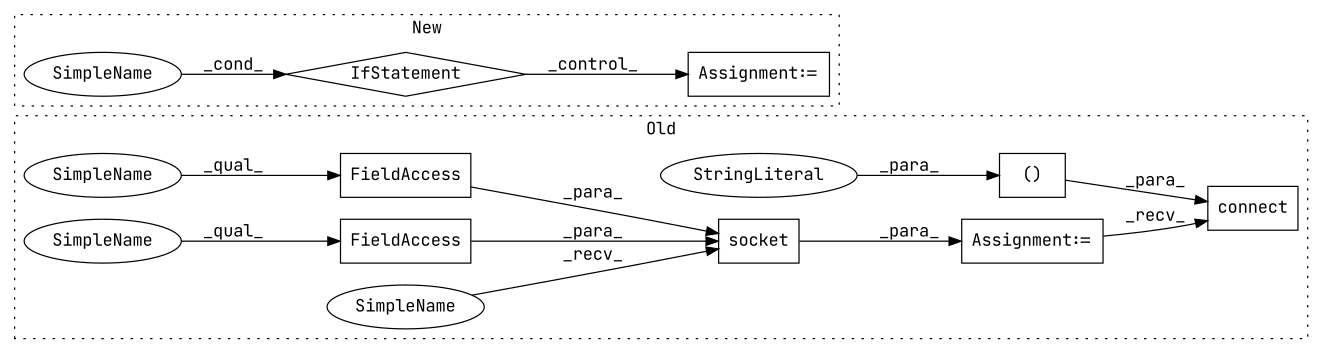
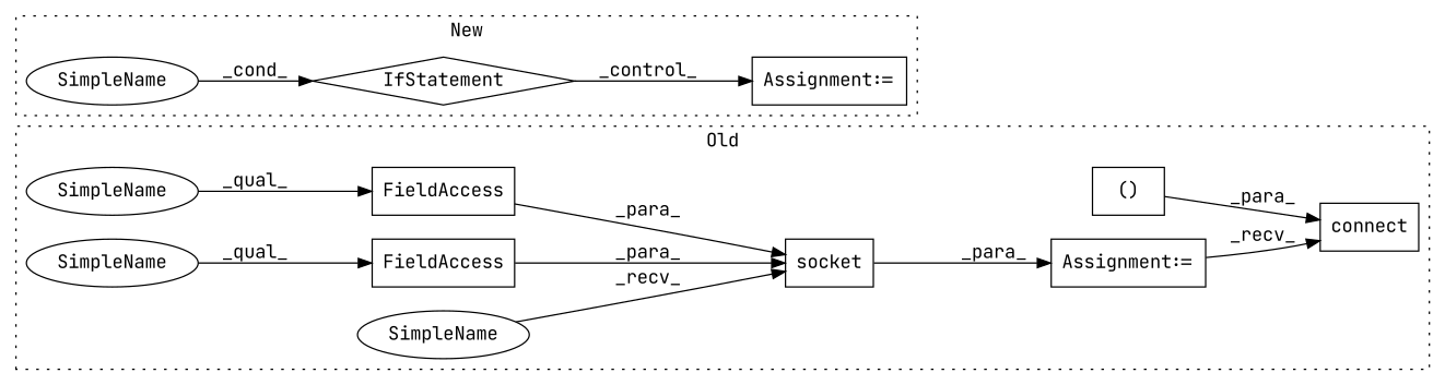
  digraph {
    fontname="JetBrains Mono"
    rankdir=LR
    node [a=42 fontname="JetBrains Mono" l=6 s=1968 shape=box]
    edge [fontname="JetBrains Mono"]
    n1 [a=32 l="7,1" label=socket s="1946,1986"]
    n2 [a=22 l=18 label=FieldAccess]
    n3 [a=22 l=14 label=FieldAccess s=1953]
    n4 [a=7 l=1 label="Assignment:=" s=1938]
    n5 [a=32 l="15,2" label=connect s="2010,2053"]
    n6 [a=106 l=28 label="()" s=2025]
-   n7 [a=45 l=11 label=StringLiteral s=2025 shape=ellipse]
    n8 [label=SimpleName shape=ellipse]
    n9 [label=SimpleName s=1953 shape=ellipse]
    n10 [label=SimpleName s=1939 shape=ellipse]
    n11 [a=25 l="4,2" label=IfStatement s="4424,4454" shape=diamond]
    n12 [a=7 l=1 label="Assignment:=" s=4485]
    n13 [label=SimpleName shape=ellipse l="" s=""]
    subgraph cluster_1 {
      label=Old
      style=dotted
      n1
      n2
      n3
      n4
      n5
      n6
-     n7
      n8
      n9
      n10
    }
    subgraph cluster_2 {
      label=New
      style=dotted
      n11
      n12
      n13
    }
    n1 -> n4 [label=_para_]
    n2 -> n1 [label=_para_]
    n3 -> n1 [label=_para_]
    n4 -> n5 [label=_recv_]
    n6 -> n5 [label=_para_]
-   n7 -> n6 [label=_para_]
    n8 -> n2 [label=_qual_]
    n9 -> n3 [label=_qual_]
    n10 -> n1 [label=_recv_]
    n11 -> n12 [label=_control_]
    n13 -> n11 [label=_cond_]
  }
